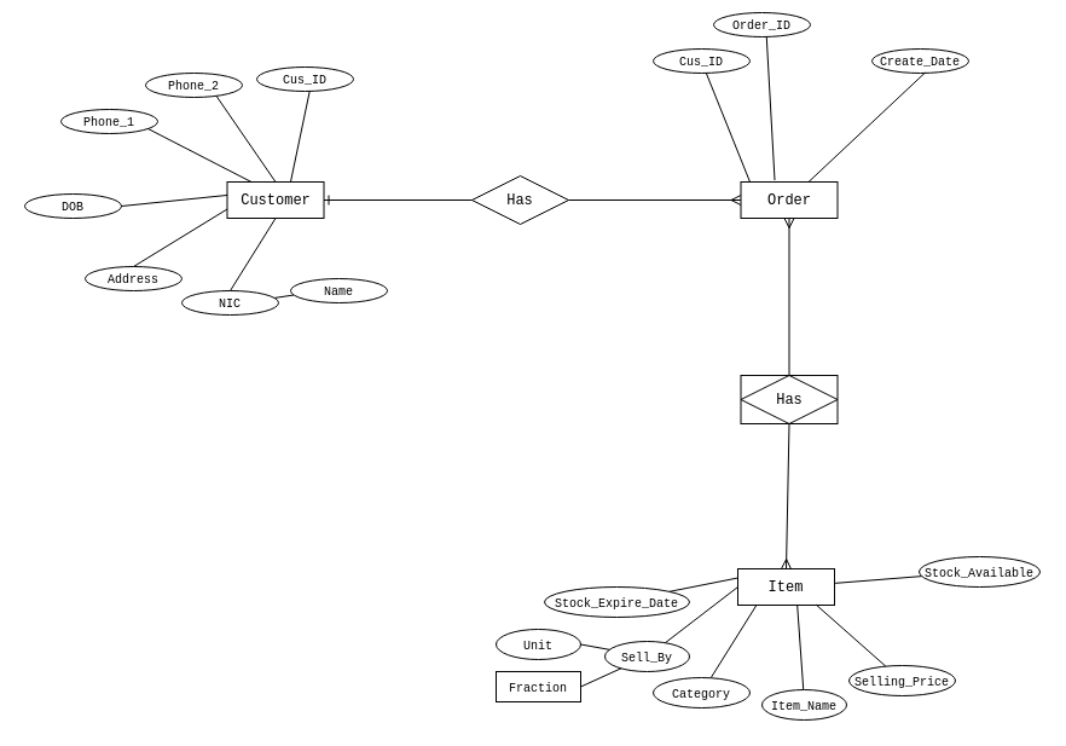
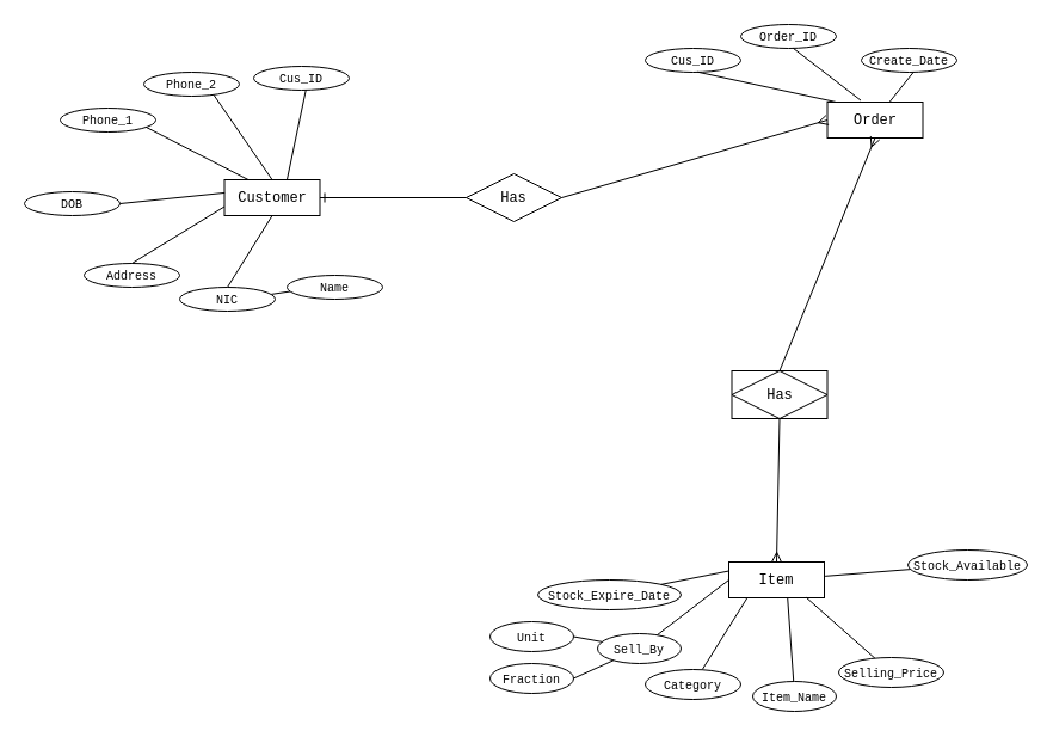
  <mxCell id="0" />
  <mxCell id="1" parent="0" />
  <mxCell id="2" value="&lt;font face=&quot;Courier New&quot;&gt;Item&lt;/font&gt;" style="whiteSpace=wrap;html=1;align=center;" parent="1" vertex="1"><mxGeometry x="610" y="470" width="80" height="30" as="geometry" /></mxCell>
  <mxCell id="3" style="rounded=0;orthogonalLoop=1;jettySize=auto;html=1;entryX=0.196;entryY=0.986;entryDx=0;entryDy=0;entryPerimeter=0;endArrow=none;endFill=0;" parent="1" source="4" target="2" edge="1"><mxGeometry relative="1" as="geometry" /></mxCell>
  <mxCell id="4" value="&lt;div style=&quot;&quot;&gt;&lt;span style=&quot;font-size: 10px;&quot;&gt;&lt;font face=&quot;Courier New&quot;&gt;Category&lt;/font&gt;&lt;/span&gt;&lt;/div&gt;" style="ellipse;whiteSpace=wrap;html=1;align=center;" parent="1" vertex="1"><mxGeometry x="540" y="560" width="80" height="25" as="geometry" /></mxCell>
  <mxCell id="5" style="rounded=0;orthogonalLoop=1;jettySize=auto;html=1;endArrow=none;endFill=0;entryX=0.615;entryY=1.001;entryDx=0;entryDy=0;entryPerimeter=0;" parent="1" source="6" target="2" edge="1"><mxGeometry relative="1" as="geometry"><mxPoint x="722" y="527" as="targetPoint" /></mxGeometry></mxCell>
  <mxCell id="6" value="&lt;font face=&quot;Courier New&quot; style=&quot;font-size: 10px;&quot;&gt;Item_Name&lt;/font&gt;" style="ellipse;whiteSpace=wrap;html=1;align=center;" parent="1" vertex="1"><mxGeometry x="630" y="570" width="70" height="25" as="geometry" /></mxCell>
  <mxCell id="7" style="rounded=0;orthogonalLoop=1;jettySize=auto;html=1;endArrow=none;endFill=0;entryX=0.808;entryY=0.986;entryDx=0;entryDy=0;entryPerimeter=0;" parent="1" source="8" target="2" edge="1"><mxGeometry relative="1" as="geometry"><mxPoint x="662" y="510" as="targetPoint" /></mxGeometry></mxCell>
  <mxCell id="8" value="&lt;font face=&quot;Courier New&quot; style=&quot;font-size: 10px;&quot;&gt;Selling_Price&lt;/font&gt;" style="ellipse;whiteSpace=wrap;html=1;align=center;" parent="1" vertex="1"><mxGeometry x="702" y="550" width="88" height="25" as="geometry" /></mxCell>
  <mxCell id="9" style="rounded=0;orthogonalLoop=1;jettySize=auto;html=1;endArrow=none;endFill=0;entryX=1.008;entryY=0.395;entryDx=0;entryDy=0;entryPerimeter=0;" parent="1" source="10" target="2" edge="1"><mxGeometry relative="1" as="geometry"><mxPoint x="700" y="450" as="targetPoint" /></mxGeometry></mxCell>
  <mxCell id="10" value="&lt;font face=&quot;Courier New&quot;&gt;&lt;font size=&quot;1&quot;&gt;Stock_Available&lt;/font&gt;&lt;/font&gt;" style="ellipse;whiteSpace=wrap;html=1;align=center;" parent="1" vertex="1"><mxGeometry x="760" y="460" width="100" height="25" as="geometry" /></mxCell>
  <mxCell id="11" style="rounded=0;orthogonalLoop=1;jettySize=auto;html=1;entryX=0;entryY=0.5;entryDx=0;entryDy=0;endArrow=none;endFill=0;" parent="1" source="14" target="2" edge="1"><mxGeometry relative="1" as="geometry"><mxPoint x="576" y="470" as="targetPoint" /></mxGeometry></mxCell>
  <mxCell id="12" style="rounded=0;orthogonalLoop=1;jettySize=auto;html=1;entryX=1;entryY=0.5;entryDx=0;entryDy=0;endArrow=none;endFill=0;" parent="1" source="14" target="15" edge="1"><mxGeometry relative="1" as="geometry" /></mxCell>
  <mxCell id="13" style="rounded=0;orthogonalLoop=1;jettySize=auto;html=1;entryX=1;entryY=0.5;entryDx=0;entryDy=0;endArrow=none;endFill=0;" parent="1" source="14" target="16" edge="1"><mxGeometry relative="1" as="geometry" /></mxCell>
  <mxCell id="14" value="&lt;div style=&quot;&quot;&gt;&lt;span style=&quot;font-size: 10px;&quot;&gt;&lt;font face=&quot;Courier New&quot;&gt;Sell_By&lt;/font&gt;&lt;/span&gt;&lt;/div&gt;" style="ellipse;whiteSpace=wrap;html=1;align=center;" parent="1" vertex="1"><mxGeometry x="500" y="530" width="70" height="25" as="geometry" /></mxCell>
  <mxCell id="15" value="&lt;div style=&quot;&quot;&gt;&lt;span style=&quot;font-size: 10px;&quot;&gt;&lt;font face=&quot;Courier New&quot;&gt;Unit&lt;/font&gt;&lt;/span&gt;&lt;/div&gt;" style="ellipse;whiteSpace=wrap;html=1;align=center;" parent="1" vertex="1"><mxGeometry x="410" y="520" width="70" height="25" as="geometry" /></mxCell>
- <mxCell id="16" value="&lt;div style=&quot;&quot;&gt;&lt;span style=&quot;font-size: 10px;&quot;&gt;&lt;font face=&quot;Courier New&quot;&gt;Fraction&lt;/font&gt;&lt;/span&gt;&lt;/div&gt;" style="whiteSpace=wrap;html=1;align=center;rounded=0;" parent="1" vertex="1"><mxGeometry x="410" y="555" width="70" height="25" as="geometry" /></mxCell>
+ <mxCell id="16" value="&lt;div style=&quot;&quot;&gt;&lt;span style=&quot;font-size: 10px;&quot;&gt;&lt;font face=&quot;Courier New&quot;&gt;Fraction&lt;/font&gt;&lt;/span&gt;&lt;/div&gt;" style="ellipse;whiteSpace=wrap;html=1;align=center;" parent="1" vertex="1"><mxGeometry x="410" y="555" width="70" height="25" as="geometry" /></mxCell>
  <mxCell id="17" style="rounded=0;orthogonalLoop=1;jettySize=auto;html=1;endArrow=none;endFill=0;entryX=0;entryY=0.25;entryDx=0;entryDy=0;" parent="1" source="18" target="2" edge="1"><mxGeometry relative="1" as="geometry"><mxPoint x="410" y="482" as="targetPoint" /></mxGeometry></mxCell>
  <mxCell id="18" value="&lt;font face=&quot;Courier New&quot;&gt;&lt;font size=&quot;1&quot;&gt;Stock_Expire_Date&lt;/font&gt;&lt;/font&gt;" style="ellipse;whiteSpace=wrap;html=1;align=center;" parent="1" vertex="1"><mxGeometry x="450" y="485" width="120" height="25" as="geometry" /></mxCell>
  <mxCell id="19" value="&lt;font face=&quot;Courier New&quot;&gt;Customer&lt;/font&gt;" style="whiteSpace=wrap;html=1;align=center;" vertex="1" parent="1"><mxGeometry x="187.5" y="150" width="80" height="30" as="geometry" /></mxCell>
- <mxCell id="20" value="&lt;font face=&quot;Courier New&quot;&gt;Order&lt;/font&gt;" style="whiteSpace=wrap;html=1;align=center;" vertex="1" parent="1"><mxGeometry x="612.5" y="150" width="80" height="30" as="geometry" /></mxCell>
+ <mxCell id="20" value="&lt;font face=&quot;Courier New&quot;&gt;Order&lt;/font&gt;" style="whiteSpace=wrap;html=1;align=center;" vertex="1" parent="1"><mxGeometry x="692.5" y="85" width="80" height="30" as="geometry" /></mxCell>
  <mxCell id="21" value="" style="fontSize=12;html=1;endArrow=ERmany;rounded=0;entryX=0.5;entryY=0;entryDx=0;entryDy=0;exitX=0.5;exitY=1;exitDx=0;exitDy=0;" edge="1" parent="1" source="23" target="2"><mxGeometry width="100" height="100" relative="1" as="geometry"><mxPoint x="650" y="360" as="sourcePoint" /><mxPoint x="520" y="300" as="targetPoint" /></mxGeometry></mxCell>
  <mxCell id="22" value="" style="fontSize=12;html=1;endArrow=ERmany;rounded=0;entryX=0.5;entryY=1;entryDx=0;entryDy=0;exitX=0.5;exitY=0;exitDx=0;exitDy=0;" edge="1" parent="1" source="23" target="20"><mxGeometry width="100" height="100" relative="1" as="geometry"><mxPoint x="650" y="300" as="sourcePoint" /><mxPoint x="660" y="480" as="targetPoint" /></mxGeometry></mxCell>
  <mxCell id="23" value="&lt;font face=&quot;Courier New&quot;&gt;Has&lt;/font&gt;" style="shape=associativeEntity;whiteSpace=wrap;html=1;align=center;" vertex="1" parent="1"><mxGeometry x="612.5" y="310" width="80" height="40" as="geometry" /></mxCell>
  <mxCell id="24" value="&lt;font face=&quot;Courier New&quot;&gt;Has&lt;/font&gt;" style="shape=rhombus;perimeter=rhombusPerimeter;whiteSpace=wrap;html=1;align=center;" vertex="1" parent="1"><mxGeometry x="390" y="145" width="80" height="40" as="geometry" /></mxCell>
  <mxCell id="25" value="" style="fontSize=12;html=1;endArrow=ERmany;rounded=0;entryX=0;entryY=0.5;entryDx=0;entryDy=0;exitX=1;exitY=0.5;exitDx=0;exitDy=0;" edge="1" parent="1" source="24" target="20"><mxGeometry width="100" height="100" relative="1" as="geometry"><mxPoint x="663" y="320" as="sourcePoint" /><mxPoint x="663" y="190" as="targetPoint" /></mxGeometry></mxCell>
  <mxCell id="26" value="" style="fontSize=12;html=1;endArrow=ERone;endFill=1;rounded=0;entryX=1;entryY=0.5;entryDx=0;entryDy=0;exitX=0;exitY=0.5;exitDx=0;exitDy=0;" edge="1" parent="1" source="24" target="19"><mxGeometry width="100" height="100" relative="1" as="geometry"><mxPoint x="490" y="400" as="sourcePoint" /><mxPoint x="590" y="300" as="targetPoint" /></mxGeometry></mxCell>
  <mxCell id="27" value="&lt;font face=&quot;Courier New&quot;&gt;&lt;font size=&quot;1&quot;&gt;Name&lt;/font&gt;&lt;/font&gt;" style="ellipse;whiteSpace=wrap;html=1;align=center;" vertex="1" parent="1"><mxGeometry x="240" y="230" width="80" height="20" as="geometry" /></mxCell>
  <mxCell id="28" style="rounded=0;orthogonalLoop=1;jettySize=auto;html=1;endArrow=none;endFill=0;" edge="1" source="27" parent="1" target="29"><mxGeometry relative="1" as="geometry"><mxPoint x="320" y="240" as="targetPoint" /></mxGeometry></mxCell>
  <mxCell id="29" value="&lt;font face=&quot;Courier New&quot;&gt;&lt;font size=&quot;1&quot;&gt;NIC&lt;/font&gt;&lt;/font&gt;" style="ellipse;whiteSpace=wrap;html=1;align=center;" vertex="1" parent="1"><mxGeometry x="150" y="240" width="80" height="20" as="geometry" /></mxCell>
  <mxCell id="30" style="rounded=0;orthogonalLoop=1;jettySize=auto;html=1;endArrow=none;endFill=0;entryX=0.5;entryY=1;entryDx=0;entryDy=0;exitX=0.5;exitY=0;exitDx=0;exitDy=0;" edge="1" parent="1" source="29" target="19"><mxGeometry relative="1" as="geometry"><mxPoint x="270" y="189" as="targetPoint" /><mxPoint x="278" y="230" as="sourcePoint" /></mxGeometry></mxCell>
  <mxCell id="31" value="&lt;font face=&quot;Courier New&quot;&gt;&lt;font size=&quot;1&quot;&gt;Address&lt;/font&gt;&lt;/font&gt;" style="ellipse;whiteSpace=wrap;html=1;align=center;" vertex="1" parent="1"><mxGeometry x="70" y="220" width="80" height="20" as="geometry" /></mxCell>
  <mxCell id="32" style="rounded=0;orthogonalLoop=1;jettySize=auto;html=1;endArrow=none;endFill=0;entryX=0;entryY=0.75;entryDx=0;entryDy=0;exitX=0.5;exitY=0;exitDx=0;exitDy=0;" edge="1" source="31" parent="1" target="19"><mxGeometry relative="1" as="geometry"><mxPoint x="148" y="160" as="targetPoint" /><mxPoint x="198" y="210" as="sourcePoint" /></mxGeometry></mxCell>
  <mxCell id="33" value="&lt;font face=&quot;Courier New&quot;&gt;&lt;font size=&quot;1&quot;&gt;DOB&lt;/font&gt;&lt;/font&gt;" style="ellipse;whiteSpace=wrap;html=1;align=center;" vertex="1" parent="1"><mxGeometry x="20" y="160" width="80" height="20" as="geometry" /></mxCell>
  <mxCell id="34" style="rounded=0;orthogonalLoop=1;jettySize=auto;html=1;endArrow=none;endFill=0;entryX=0.002;entryY=0.365;entryDx=0;entryDy=0;exitX=1;exitY=0.5;exitDx=0;exitDy=0;entryPerimeter=0;" edge="1" source="33" parent="1" target="19"><mxGeometry relative="1" as="geometry"><mxPoint x="138" y="113" as="targetPoint" /><mxPoint x="148" y="150" as="sourcePoint" /></mxGeometry></mxCell>
  <mxCell id="35" value="&lt;font face=&quot;Courier New&quot;&gt;&lt;font size=&quot;1&quot;&gt;Phone_1&lt;/font&gt;&lt;/font&gt;" style="ellipse;whiteSpace=wrap;html=1;align=center;" vertex="1" parent="1"><mxGeometry x="50" y="90" width="80" height="20" as="geometry" /></mxCell>
  <mxCell id="36" style="rounded=0;orthogonalLoop=1;jettySize=auto;html=1;endArrow=none;endFill=0;entryX=0.25;entryY=0;entryDx=0;entryDy=0;exitX=0.893;exitY=0.786;exitDx=0;exitDy=0;exitPerimeter=0;" edge="1" source="35" parent="1" target="19"><mxGeometry relative="1" as="geometry"><mxPoint x="208" y="101" as="targetPoint" /><mxPoint x="168" y="90" as="sourcePoint" /></mxGeometry></mxCell>
  <mxCell id="37" value="&lt;font face=&quot;Courier New&quot;&gt;&lt;font size=&quot;1&quot;&gt;Phone_2&lt;/font&gt;&lt;/font&gt;" style="ellipse;whiteSpace=wrap;html=1;align=center;" vertex="1" parent="1"><mxGeometry x="120" y="60" width="80" height="20" as="geometry" /></mxCell>
  <mxCell id="38" style="rounded=0;orthogonalLoop=1;jettySize=auto;html=1;endArrow=none;endFill=0;entryX=0.5;entryY=0;entryDx=0;entryDy=0;exitX=0.733;exitY=0.952;exitDx=0;exitDy=0;exitPerimeter=0;" edge="1" source="37" parent="1" target="19"><mxGeometry relative="1" as="geometry"><mxPoint x="278" y="120" as="targetPoint" /><mxPoint x="238" y="60" as="sourcePoint" /></mxGeometry></mxCell>
  <mxCell id="39" value="&lt;font face=&quot;Courier New&quot;&gt;&lt;font size=&quot;1&quot;&gt;Cus_ID&lt;/font&gt;&lt;/font&gt;" style="ellipse;whiteSpace=wrap;html=1;align=center;" vertex="1" parent="1"><mxGeometry x="212" y="55" width="80" height="20" as="geometry" /></mxCell>
  <mxCell id="40" style="rounded=0;orthogonalLoop=1;jettySize=auto;html=1;endArrow=none;endFill=0;entryX=0.656;entryY=0;entryDx=0;entryDy=0;exitX=0.547;exitY=0.988;exitDx=0;exitDy=0;exitPerimeter=0;entryPerimeter=0;" edge="1" source="39" parent="1" target="19"><mxGeometry relative="1" as="geometry"><mxPoint x="320" y="145" as="targetPoint" /><mxPoint x="330" y="55" as="sourcePoint" /></mxGeometry></mxCell>
  <mxCell id="41" value="&lt;font face=&quot;Courier New&quot;&gt;&lt;font size=&quot;1&quot;&gt;Cus_ID&lt;/font&gt;&lt;/font&gt;" style="ellipse;whiteSpace=wrap;html=1;align=center;" vertex="1" parent="1"><mxGeometry x="540" y="40" width="80" height="20" as="geometry" /></mxCell>
  <mxCell id="42" style="rounded=0;orthogonalLoop=1;jettySize=auto;html=1;endArrow=none;endFill=0;exitX=0.547;exitY=0.988;exitDx=0;exitDy=0;exitPerimeter=0;entryX=0.094;entryY=0;entryDx=0;entryDy=0;entryPerimeter=0;" edge="1" source="41" parent="1" target="20"><mxGeometry relative="1" as="geometry"><mxPoint x="250" y="160" as="targetPoint" /><mxPoint x="340" y="65" as="sourcePoint" /></mxGeometry></mxCell>
- <mxCell id="43" value="&lt;font face=&quot;Courier New&quot;&gt;&lt;font size=&quot;1&quot;&gt;Order_ID&lt;/font&gt;&lt;/font&gt;" style="ellipse;whiteSpace=wrap;html=1;align=center;" vertex="1" parent="1"><mxGeometry x="590" y="10" width="80" height="20" as="geometry" /></mxCell>
+ <mxCell id="43" value="&lt;font face=&quot;Courier New&quot;&gt;&lt;font size=&quot;1&quot;&gt;Order_ID&lt;/font&gt;&lt;/font&gt;" style="ellipse;whiteSpace=wrap;html=1;align=center;" vertex="1" parent="1"><mxGeometry x="620" y="20" width="80" height="20" as="geometry" /></mxCell>
  <mxCell id="44" style="rounded=0;orthogonalLoop=1;jettySize=auto;html=1;endArrow=none;endFill=0;exitX=0.547;exitY=0.988;exitDx=0;exitDy=0;exitPerimeter=0;entryX=0.35;entryY=-0.048;entryDx=0;entryDy=0;entryPerimeter=0;" edge="1" source="43" parent="1" target="20"><mxGeometry relative="1" as="geometry"><mxPoint x="705" y="130" as="targetPoint" /><mxPoint x="425" y="45" as="sourcePoint" /></mxGeometry></mxCell>
  <mxCell id="45" value="&lt;font face=&quot;Courier New&quot;&gt;&lt;font size=&quot;1&quot;&gt;Create_Date&lt;/font&gt;&lt;/font&gt;" style="ellipse;whiteSpace=wrap;html=1;align=center;" vertex="1" parent="1"><mxGeometry x="721" y="40" width="80" height="20" as="geometry" /></mxCell>
  <mxCell id="46" style="rounded=0;orthogonalLoop=1;jettySize=auto;html=1;endArrow=none;endFill=0;exitX=0.547;exitY=0.988;exitDx=0;exitDy=0;exitPerimeter=0;" edge="1" source="45" parent="1" target="20"><mxGeometry relative="1" as="geometry"><mxPoint x="727" y="169" as="targetPoint" /><mxPoint x="511" y="65" as="sourcePoint" /></mxGeometry></mxCell>
